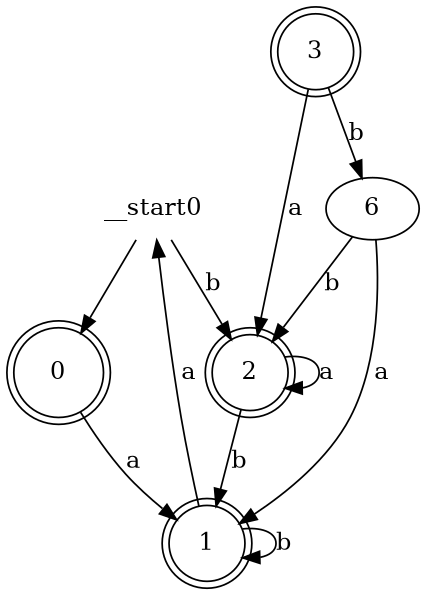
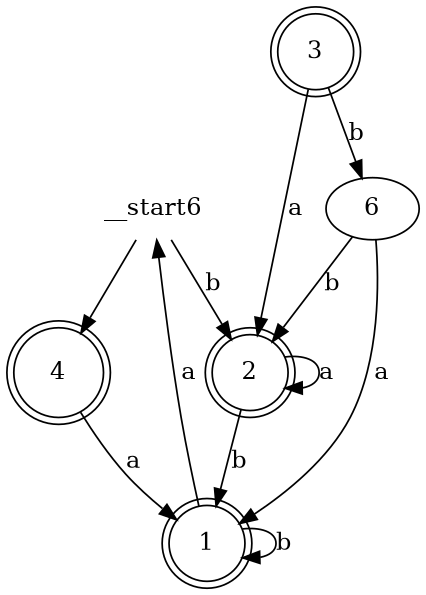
  digraph {
    node [shape=doublecircle]
-   __start0 [shape=none]
-   0
+   __start0 [shape=none label=__start6]
+   0 [label=4]
    2
    1
    3
    n6 [label=6 shape=""]
    __start0 -> 0
    __start0 -> 2 [label=b]
    0 -> 1 [label=a]
    2 -> 2 [label=a]
    2 -> 1 [label=b]
    1 -> __start0 [label=a]
    1 -> 1 [label=b]
    3 -> 2 [label=a]
    3 -> n6 [label=b]
    n6 -> 2 [label=b]
    n6 -> 1 [label=a]
  }
